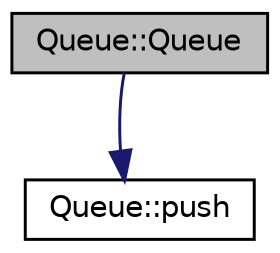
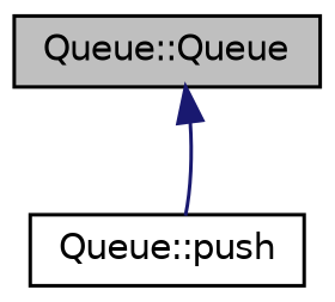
  digraph {
    rankdir=TB
    node [color=black fontname=Helvetica fontsize=10 shape=record style=filled]
    n1 [fillcolor=grey75 fontcolor=black height=0.2 label="Queue::Queue" width=0.4]
    n2 [fillcolor=white height=0.2 label="Queue::push" width=0.4]
-   n1 -> n2 [color=midnightblue fontname=Helvetica fontsize=10 labelfontname=Helvetica labelfontsize=10 style=solid]
+   n2 -> n1 [color=midnightblue fontname=Helvetica fontsize=10 labelfontname=Helvetica labelfontsize=10 style=solid]
  }
